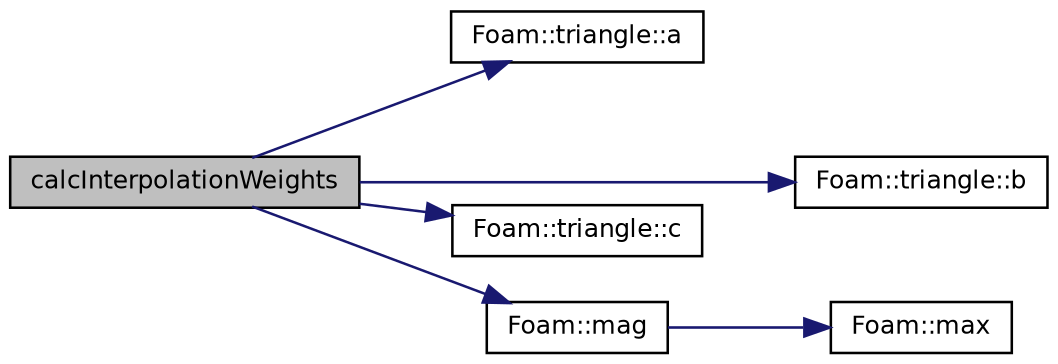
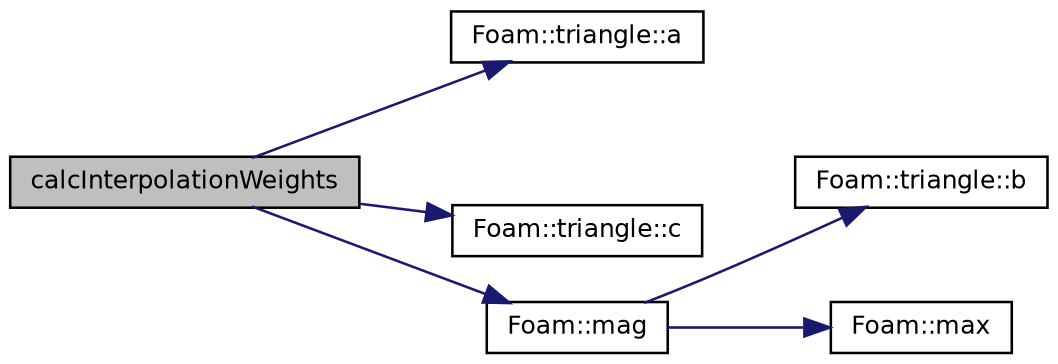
  digraph {
    fontname="DejaVu Sans"
    rankdir=LR
    node [color=black fontname="DejaVu Sans" fontsize=10 shape=record]
    edge [color=midnightblue fontname="DejaVu Sans" fontsize=10 labelfontname=FreeSans labelfontsize=10 style=solid]
    n1 [fillcolor=grey75 fontcolor=black height=0.2 label=calcInterpolationWeights style=filled width=0.4]
    n2 [height=0.2 label="Foam::triangle::a" width=0.4]
    n3 [height=0.2 label="Foam::triangle::b" width=0.4]
    n4 [height=0.2 label="Foam::triangle::c" width=0.4]
    n5 [height=0.2 label="Foam::mag" width=0.4]
    n6 [height=0.2 label="Foam::max" width=0.4]
    n1 -> n2
-   n1 -> n3
+   n5 -> n3
    n1 -> n4
    n1 -> n5
    n5 -> n6
  }
